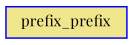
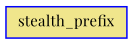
  digraph {
    rankdir=LR
    fontname="Playfair Display"
-   n1 [color=blue fillcolor=khaki fontname="Playfair Display" fontsize=10 height=0.2 label=prefix_prefix shape=record style=filled width=0.4]
+   n1 [color=blue fillcolor=khaki fontname="Playfair Display" fontsize=10 height=0.2 label=stealth_prefix shape=record style=filled width=0.4]
  }
